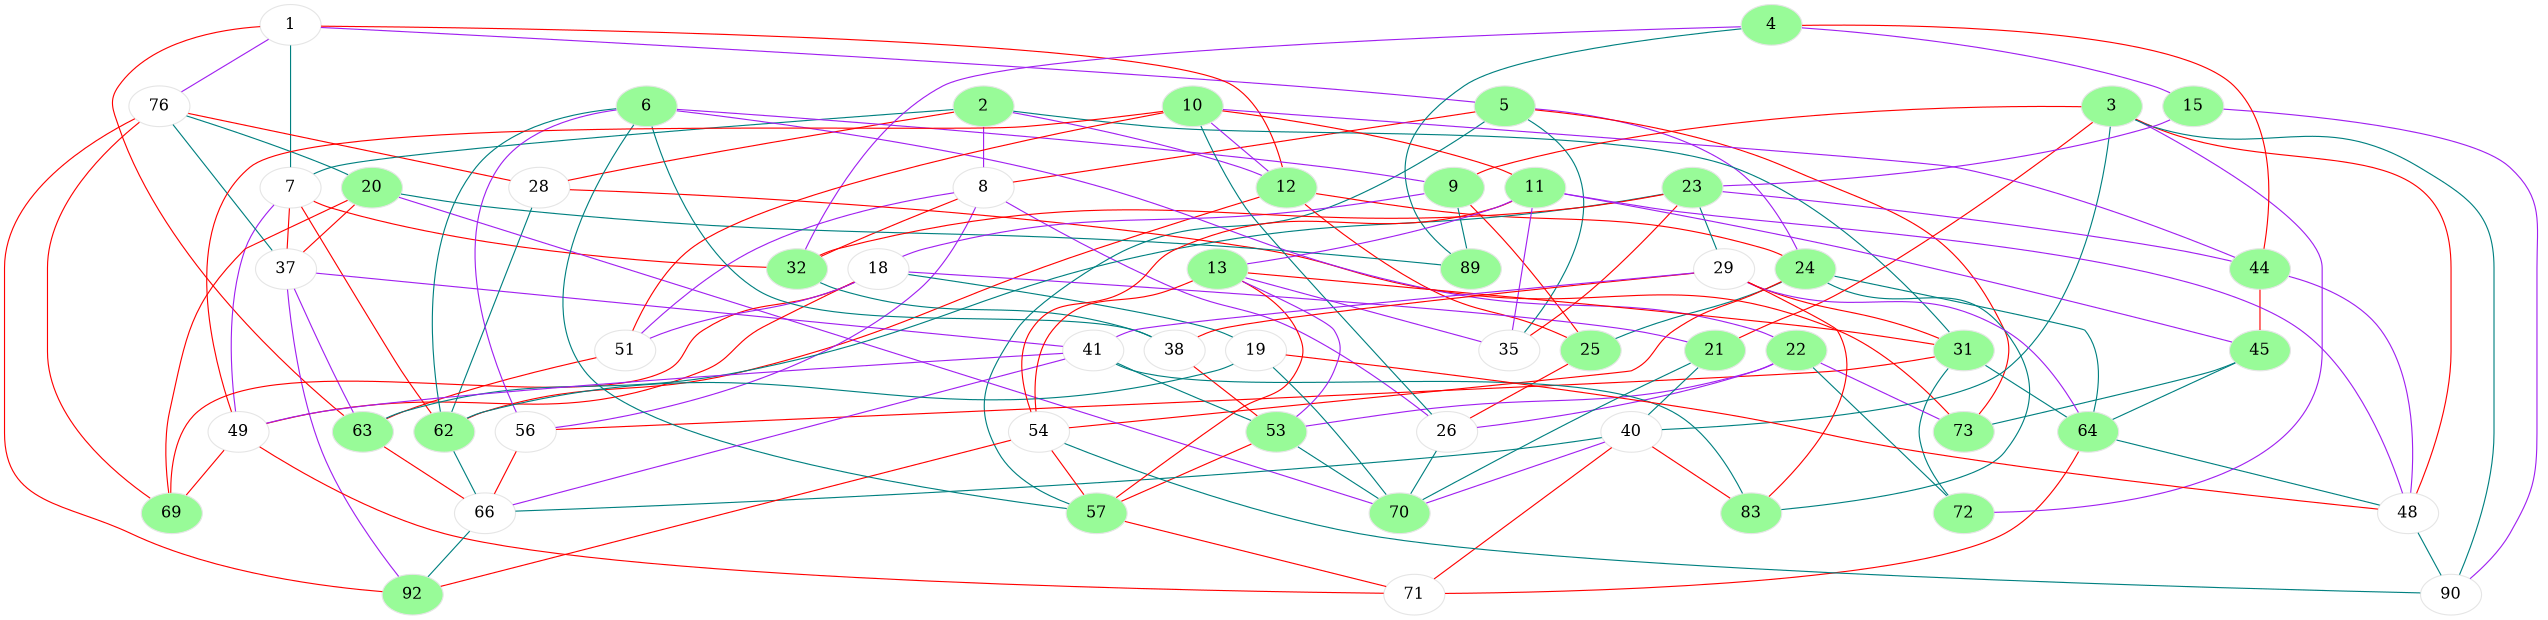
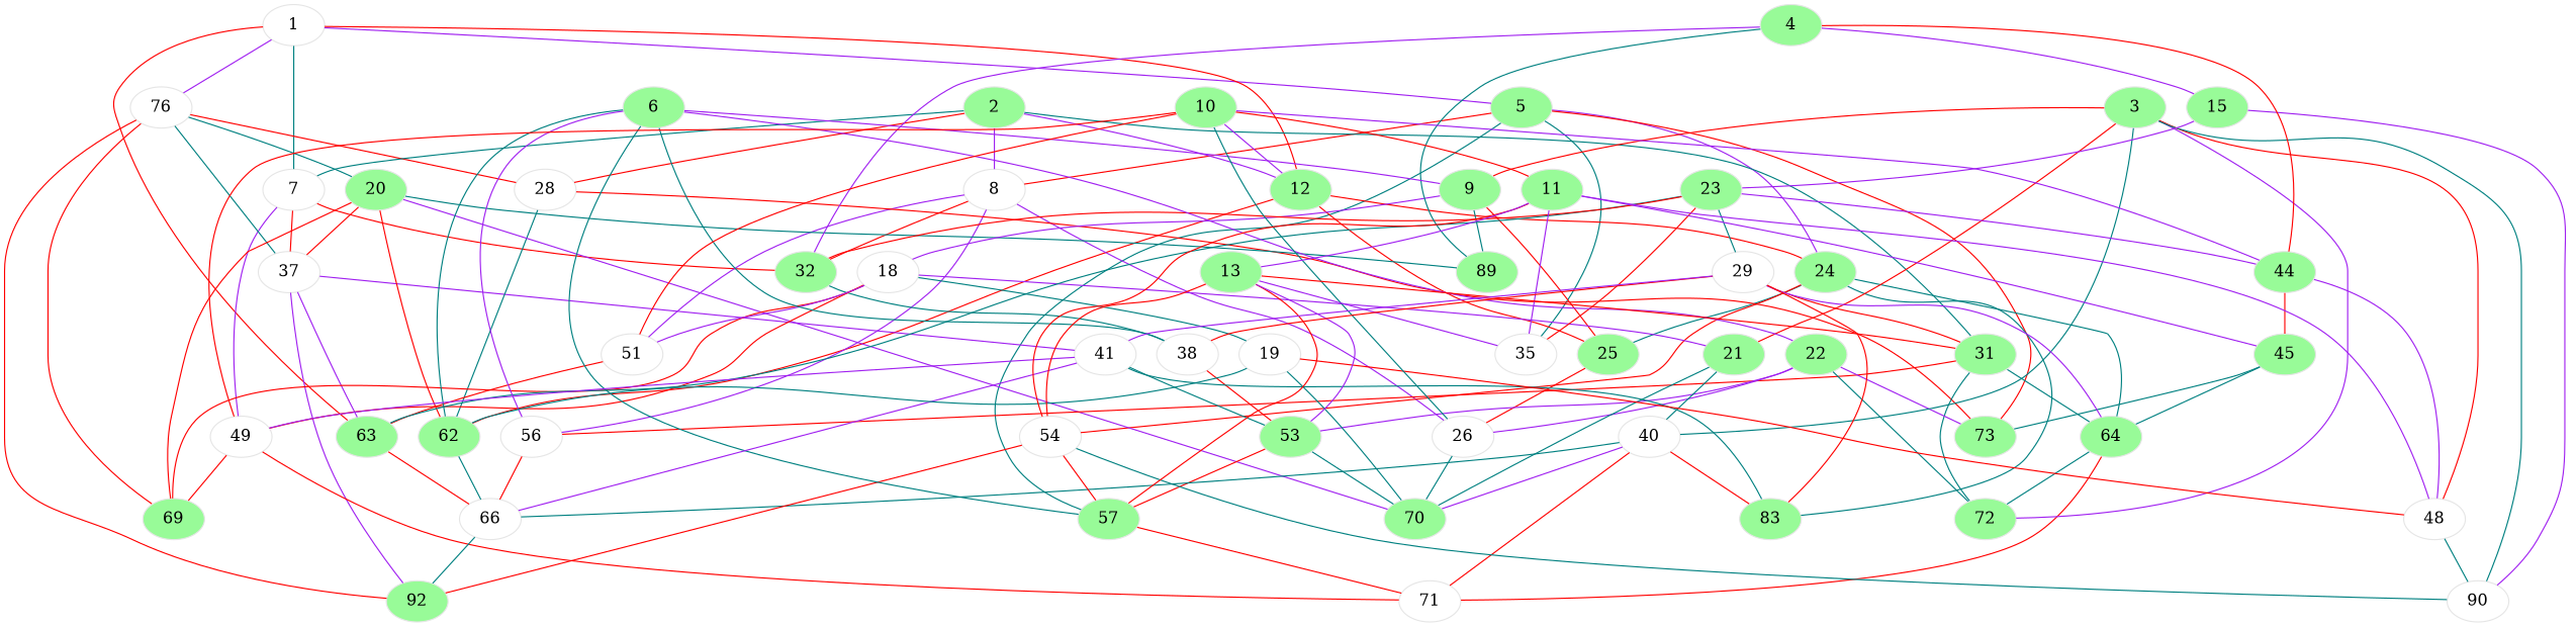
  graph {
    node [color=gray90 fillcolor=palegreen style=filled]
    edge [color=red]
    1 [fillcolor=white super="+17"]
    5 [super="+14"]
    7 [fillcolor=white super="+34"]
    12 [super="+87"]
    n5 [fillcolor=white label=76 super="+27"]
    63 [super="+78"]
    8 [fillcolor=white super="+30"]
    24 [super="+46"]
    35 [fillcolor=white]
    57 [super="+68"]
    73
    32 [super="+55"]
    37 [fillcolor=white super="+52"]
    49 [fillcolor=white super="+77"]
    62 [super="+76"]
    25
    28 [fillcolor=white]
    20 [super="+75"]
    69
    92
    66 [fillcolor=white super="+74"]
    2 [super="+33"]
    31 [super="+85"]
    56 [fillcolor=white]
    26 [fillcolor=white super="+91"]
    51 [fillcolor=white]
    22 [super="+61"]
    72
    53 [super="+81"]
    64 [super="+86"]
    3 [super="+36"]
    9 [super="+93"]
    21
    40 [fillcolor=white super="+65"]
    48 [fillcolor=white super="+58"]
    90 [fillcolor=white]
    89
    18 [fillcolor=white super="+80"]
    70 [super="+88"]
    83
    71 [fillcolor=white]
    15 [super="+43"]
    23 [super="+42"]
    4
    44 [super="+60"]
    38 [fillcolor=white]
    45
    54 [fillcolor=white super="+79"]
    6 [super="+50"]
    41 [fillcolor=white super="+47"]
    19 [fillcolor=white]
    10 [super="+59"]
    11 [super="+67"]
    13 [super="+84"]
    29 [fillcolor=white super="+39"]
    1 -- 5 [color=purple]
    1 -- 7 [color=teal weight=2]
    1 -- 12
    1 -- n5 [color=purple]
    1 -- 63
    5 -- 8
    5 -- 24 [color=purple]
    5 -- 35 [color=teal]
    5 -- 57 [color=teal]
    5 -- 73
    7 -- 32
    7 -- 37
    7 -- 49 [color=purple]
    12 -- 24
    12 -- 62
    12 -- 25
    n5 -- 37 [color=teal]
    n5 -- 28
    n5 -- 20 [color=teal]
    n5 -- 69
    n5 -- 92
    63 -- 66
    8 -- 32
    8 -- 56 [color=purple]
    8 -- 26 [color=purple]
    8 -- 51 [color=purple]
    24 -- 25 [color=teal]
    24 -- 64 [color=teal]
    24 -- 83 [color=teal]
    24 -- 54
    57 -- 71
    32 -- 38 [color=teal]
    37 -- 63 [color=purple]
    37 -- 92 [color=purple]
    37 -- 41 [color=purple]
    49 -- 69
    49 -- 71
    62 -- 66 [color=teal]
    25 -- 26
    28 -- 73
    28 -- 62 [color=teal]
    20 -- 37
-   7 -- 62
+   20 -- 62
    20 -- 69
    20 -- 89 [color=teal]
    20 -- 70 [color=purple]
    66 -- 92 [color=teal]
    2 -- 7 [color=teal]
    2 -- 12 [color=purple]
    2 -- 8 [color=purple]
    2 -- 28
    2 -- 31 [color=teal]
    31 -- 56
    31 -- 72 [color=teal]
    31 -- 64 [color=teal]
    56 -- 66
    26 -- 70 [color=teal]
    51 -- 63
    22 -- 73 [color=purple]
    22 -- 26 [color=purple]
    22 -- 72 [color=teal]
    22 -- 53 [color=purple]
    53 -- 57
    53 -- 70 [color=teal]
-   64 -- 48 [color=teal]
+   64 -- 72 [color=teal]
    64 -- 71
    3 -- 72 [color=purple]
    3 -- 9
    3 -- 21
    3 -- 40 [color=teal]
    3 -- 48
    3 -- 90 [color=teal]
    9 -- 25
    9 -- 89 [color=teal weight=2]
    9 -- 18 [color=purple]
    21 -- 40 [color=teal]
    21 -- 70 [color=teal]
    40 -- 66 [color=teal]
    40 -- 70 [color=purple]
    40 -- 83
    40 -- 71
    48 -- 90 [color=teal]
    18 -- 49
    18 -- 69
    18 -- 51 [color=purple]
    18 -- 21 [color=purple]
    18 -- 19 [color=teal]
    15 -- 90 [color=purple]
    15 -- 23 [color=purple]
    23 -- 63 [color=teal]
    23 -- 35
    23 -- 32
    23 -- 44 [color=purple]
    23 -- 29 [color=teal]
    4 -- 32 [color=purple]
    4 -- 89 [color=teal]
    4 -- 15 [color=purple]
    4 -- 44
    44 -- 48 [color=purple weight=2]
    44 -- 45
    38 -- 53
    45 -- 73 [color=teal]
    45 -- 64 [color=teal]
    54 -- 57
    54 -- 92
    54 -- 90 [color=teal]
    6 -- 57 [color=teal]
    6 -- 62 [color=teal]
    6 -- 56 [color=purple]
    6 -- 22 [color=purple]
    6 -- 9 [color=purple]
    6 -- 38 [color=teal]
    41 -- 49 [color=purple]
    41 -- 66 [color=purple]
    41 -- 53 [color=teal]
    41 -- 83 [color=teal]
    19 -- 62 [color=teal]
    19 -- 48
    19 -- 70 [color=teal]
    10 -- 12 [color=purple]
    10 -- 49
    10 -- 26 [color=teal]
    10 -- 51
    10 -- 44 [color=purple]
    10 -- 11
    11 -- 35 [color=purple]
    11 -- 48 [color=purple]
    11 -- 45 [color=purple]
    11 -- 54
    11 -- 13 [color=purple]
    13 -- 35 [color=purple]
    13 -- 57
    13 -- 31
    13 -- 53 [color=purple]
    13 -- 54
    29 -- 31
    29 -- 64 [color=purple]
    29 -- 83
    29 -- 38
    29 -- 41 [color=purple]
  }
